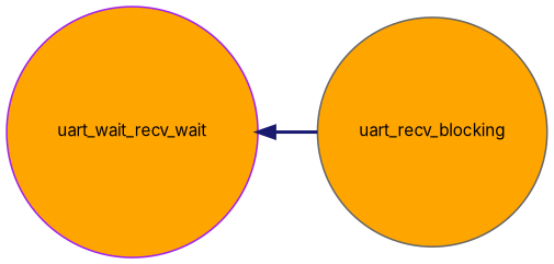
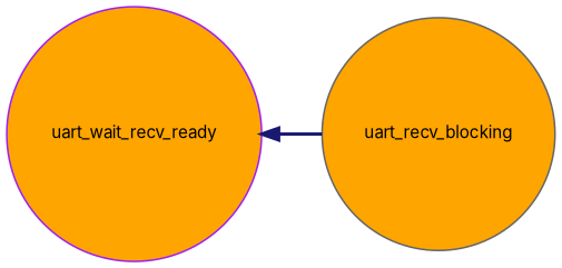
  digraph {
    rankdir=LR
    fontname=Inter
    node [fillcolor=orange fontname=Inter fontsize=10 shape=circle style=filled]
-   n1 [color=purple fontcolor=black height=0.2 label=uart_wait_recv_wait width=0.4]
+   n1 [color=purple fontcolor=black height=0.2 label=uart_wait_recv_ready width=0.4]
    n2 [color=gray40 height=0.2 label=uart_recv_blocking width=0.4]
    n1 -> n2 [color=midnightblue dir=back fontname=Inter fontsize=10 labelfontname=Helvetica labelfontsize=10 style=bold]
  }
